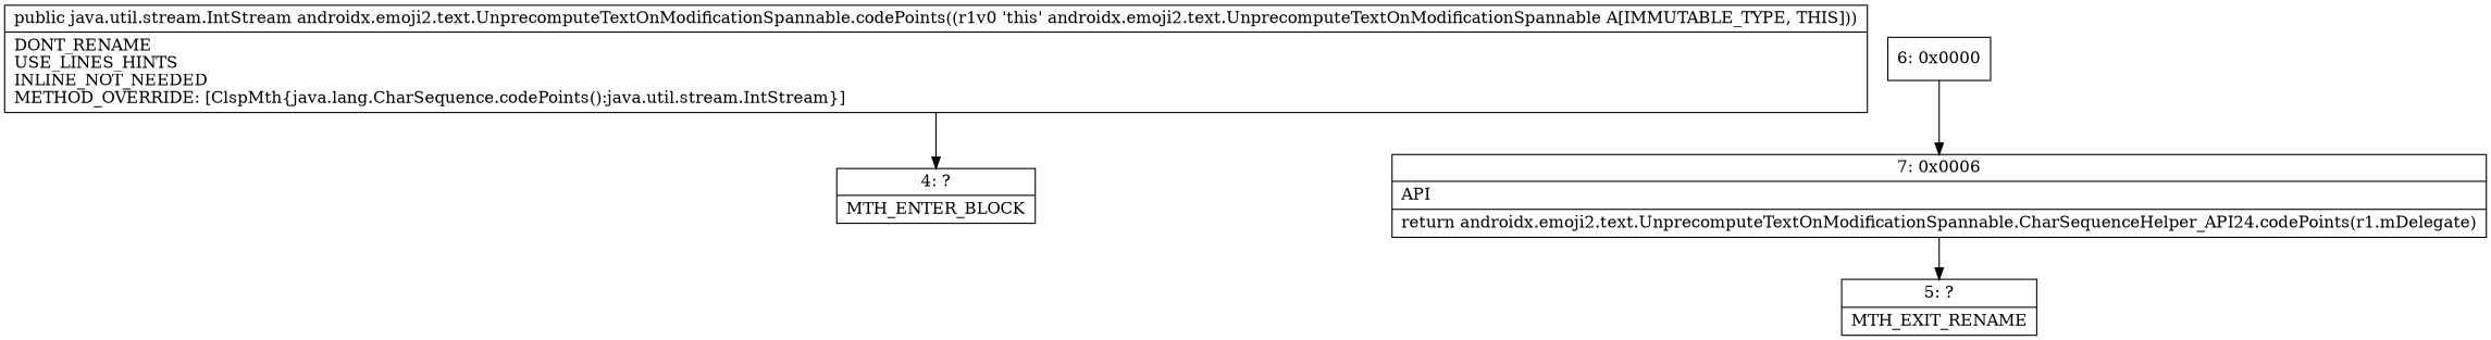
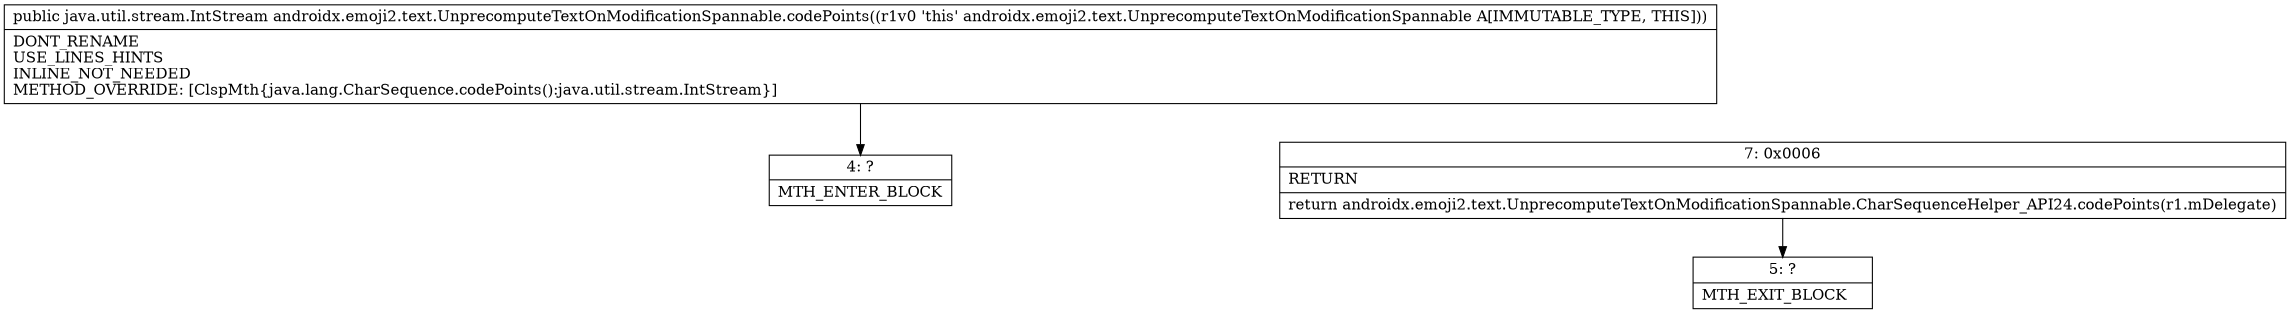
  digraph {
    node [shape=record]
    n1 [label="{4\:\ ?|MTH_ENTER_BLOCK\l}"]
-   n2 [label="{6\:\ 0x0000}"]
-   n3 [label="{7\:\ 0x0006|API\l|return androidx.emoji2.text.UnprecomputeTextOnModificationSpannable.CharSequenceHelper_API24.codePoints(r1.mDelegate)\l}"]
-   n4 [label="{5\:\ ?|MTH_EXIT_RENAME\l}"]
+   n3 [label="{7\:\ 0x0006|RETURN\l|return androidx.emoji2.text.UnprecomputeTextOnModificationSpannable.CharSequenceHelper_API24.codePoints(r1.mDelegate)\l}"]
+   n4 [label="{5\:\ ?|MTH_EXIT_BLOCK\l}"]
    n5 [label="{public java.util.stream.IntStream androidx.emoji2.text.UnprecomputeTextOnModificationSpannable.codePoints((r1v0 'this' androidx.emoji2.text.UnprecomputeTextOnModificationSpannable A[IMMUTABLE_TYPE, THIS]))  | DONT_RENAME\lUSE_LINES_HINTS\lINLINE_NOT_NEEDED\lMETHOD_OVERRIDE: [ClspMth\{java.lang.CharSequence.codePoints():java.util.stream.IntStream\}]\l}"]
-   n2 -> n3
    n3 -> n4
    n5 -> n1
  }
